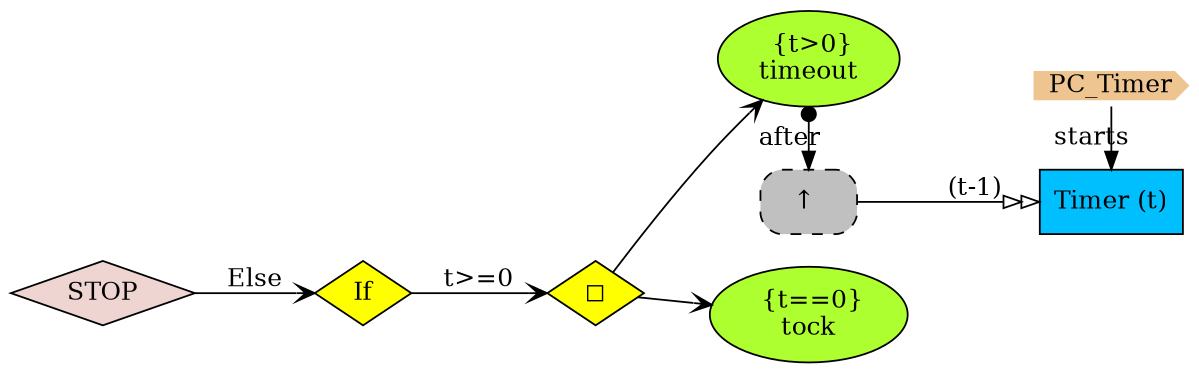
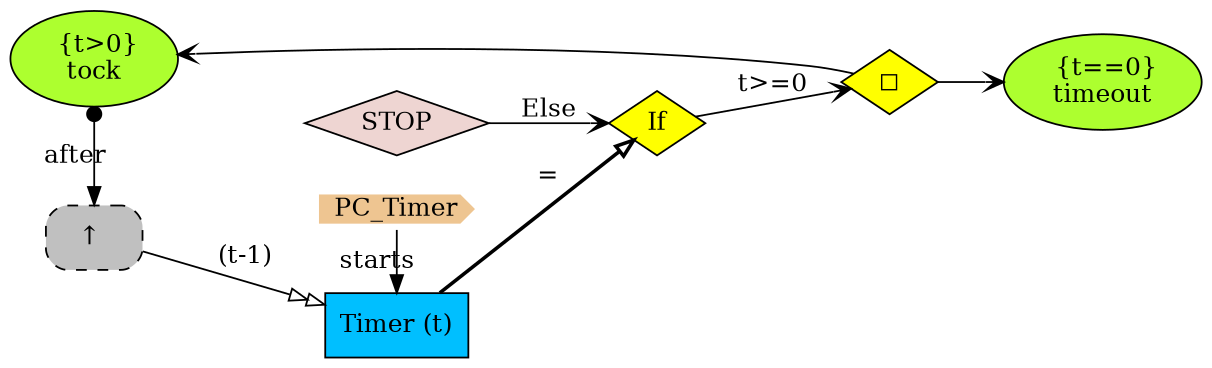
  digraph {
    rankdir=LR
    node [fillcolor=greenyellow shape=diamond style=filled]
    edge [arrowhead=open]
    n1 [fillcolor=gray label="↑ " shape=rectangle style="rounded,filled,dashed"]
-   n2 [label=" {t>0}\ntimeout" shape=ellipse]
+   n2 [label=" {t>0}\ntock" shape=ellipse]
    n3 [color=burlywood2 height=.2 label=PC_Timer shape=cds width=.2 fillcolor=""]
    n4 [fillcolor=deepskyblue label="Timer (t)" shape=box]
    n5 [fillcolor=yellow label=If]
    n6 [fillcolor=yellow label="◻︎"]
-   n7 [label=" {t==0}\ntock" shape=ellipse]
+   n7 [label=" {t==0}\ntimeout" shape=ellipse]
    n8 [fillcolor=mistyrose2 label=STOP]
    subgraph sub_1 {
      rank=same
      n1
      n2
    }
    subgraph sub_2 {
      rank=same
      n3
      n4
    }
    n1 -> n4 [arrowhead=normalnormal fillcolor=white label=" (t-1)"]
    n2 -> n1 [arrowtail=dot dir=both label=after arrowhead=""]
    n3 -> n4 [label=starts arrowhead=""]
+   n4 -> n5 [arrowhead=onormal label="=" penwidth=2]
    n5 -> n6 [label="t>=0"]
    n6 -> n2
    n6 -> n7
    n8 -> n5 [label=Else]
  }
